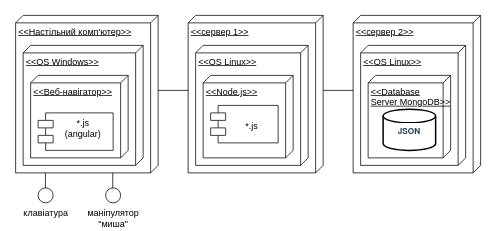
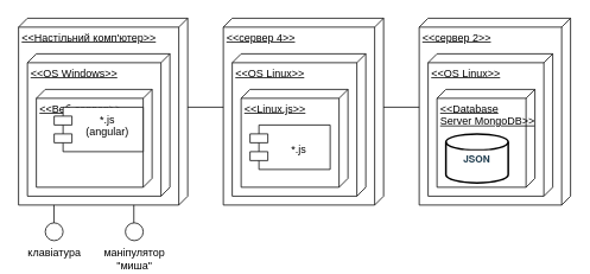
  <mxCell id="0" />
  <mxCell id="1" parent="0" />
  <mxCell id="2" value="&amp;lt;&amp;lt;Настільний комп'ютер&amp;gt;&amp;gt;" style="verticalAlign=top;align=left;spacingTop=8;spacingLeft=2;spacingRight=12;shape=cube;size=10;direction=south;fontStyle=4;html=1;" vertex="1" parent="1"><mxGeometry x="20" y="20" width="190" height="210" as="geometry" /></mxCell>
  <mxCell id="3" value="&amp;lt;&amp;lt;OS Windows&amp;gt;&amp;gt;" style="verticalAlign=top;align=left;spacingTop=8;spacingLeft=2;spacingRight=12;shape=cube;size=10;direction=south;fontStyle=4;html=1;" vertex="1" parent="1"><mxGeometry x="30" y="60" width="160" height="160" as="geometry" /></mxCell>
- <mxCell id="4" value="&amp;lt;&amp;lt;Веб-навігатор&amp;gt;&amp;gt;" style="verticalAlign=top;align=left;spacingTop=8;spacingLeft=2;spacingRight=12;shape=cube;size=10;direction=south;fontStyle=4;html=1;" vertex="1" parent="1"><mxGeometry x="40" y="100" width="130" height="110" as="geometry" /></mxCell>
- <mxCell id="5" value="&amp;lt;&amp;lt;сервер 1&amp;gt;&amp;gt;" style="verticalAlign=top;align=left;spacingTop=8;spacingLeft=2;spacingRight=12;shape=cube;size=10;direction=south;fontStyle=4;html=1;" vertex="1" parent="1"><mxGeometry x="250" y="20" width="180" height="210" as="geometry" /></mxCell>
- <mxCell id="6" value="*.js&#10;(angular)" style="shape=module;align=left;spacingLeft=20;align=center;verticalAlign=top;" vertex="1" parent="1"><mxGeometry x="50" y="150" width="100" height="50" as="geometry" /></mxCell>
+ <mxCell id="4" value="&amp;lt;&amp;lt;Веб-сервер&amp;gt;&amp;gt;" style="verticalAlign=top;align=left;spacingTop=8;spacingLeft=2;spacingRight=12;shape=cube;size=10;direction=south;fontStyle=4;html=1;" vertex="1" parent="1"><mxGeometry x="40" y="100" width="130" height="110" as="geometry" /></mxCell>
+ <mxCell id="5" value="&amp;lt;&amp;lt;сервер 4&amp;gt;&amp;gt;" style="verticalAlign=top;align=left;spacingTop=8;spacingLeft=2;spacingRight=12;shape=cube;size=10;direction=south;fontStyle=4;html=1;" vertex="1" parent="1"><mxGeometry x="250" y="20" width="180" height="210" as="geometry" /></mxCell>
+ <mxCell id="6" value="*.js&#10;(angular)" style="shape=module;align=left;spacingLeft=20;align=center;verticalAlign=top;" vertex="1" parent="1"><mxGeometry x="60" y="120" width="100" height="50" as="geometry" /></mxCell>
  <mxCell id="7" value="&amp;lt;&amp;lt;OS Linux&amp;gt;&amp;gt;" style="verticalAlign=top;align=left;spacingTop=8;spacingLeft=2;spacingRight=12;shape=cube;size=10;direction=south;fontStyle=4;html=1;" vertex="1" parent="1"><mxGeometry x="260" y="60" width="150" height="160" as="geometry" /></mxCell>
- <mxCell id="8" value="&amp;lt;&amp;lt;Node.js&amp;gt;&amp;gt;" style="verticalAlign=top;align=left;spacingTop=8;spacingLeft=2;spacingRight=12;shape=cube;size=10;direction=south;fontStyle=4;html=1;" vertex="1" parent="1"><mxGeometry x="270" y="100" width="120" height="110" as="geometry" /></mxCell>
+ <mxCell id="8" value="&amp;lt;&amp;lt;Linux.js&amp;gt;&amp;gt;" style="verticalAlign=top;align=left;spacingTop=8;spacingLeft=2;spacingRight=12;shape=cube;size=10;direction=south;fontStyle=4;html=1;" vertex="1" parent="1"><mxGeometry x="270" y="100" width="120" height="110" as="geometry" /></mxCell>
  <mxCell id="9" value="&#10;*.js" style="shape=module;align=left;spacingLeft=20;align=center;verticalAlign=top;" vertex="1" parent="1"><mxGeometry x="280" y="140" width="90" height="50" as="geometry" /></mxCell>
  <mxCell id="10" value="&amp;lt;&amp;lt;сервер 2&amp;gt;&amp;gt;" style="verticalAlign=top;align=left;spacingTop=8;spacingLeft=2;spacingRight=12;shape=cube;size=10;direction=south;fontStyle=4;html=1;" vertex="1" parent="1"><mxGeometry x="470" y="20" width="170" height="210" as="geometry" /></mxCell>
  <mxCell id="11" value="&amp;lt;&amp;lt;OS Linux&amp;gt;&amp;gt;" style="verticalAlign=top;align=left;spacingTop=8;spacingLeft=2;spacingRight=12;shape=cube;size=10;direction=south;fontStyle=4;html=1;" vertex="1" parent="1"><mxGeometry x="480" y="60" width="140" height="160" as="geometry" /></mxCell>
  <mxCell id="12" value="&amp;lt;&amp;lt;Database &lt;br&gt;Server MongoDB&amp;gt;&amp;gt;" style="verticalAlign=top;align=left;spacingTop=8;spacingLeft=2;spacingRight=12;shape=cube;size=10;direction=south;fontStyle=4;html=1;" vertex="1" parent="1"><mxGeometry x="490" y="100" width="110" height="110" as="geometry" /></mxCell>
- <mxCell id="13" value="&lt;strong style=&quot;margin: 0px; padding: 0px; color: rgb(34, 63, 81); font-family: &amp;quot;Helvetica Neue&amp;quot;, Helvetica, &amp;quot;Arial sans-serif&amp;quot;; text-align: start; background-color: rgb(255, 255, 255);&quot;&gt;&lt;font style=&quot;font-size: 11px;&quot;&gt;JSON&lt;/font&gt;&lt;/strong&gt;" style="strokeWidth=2;html=1;shape=mxgraph.flowchart.database;whiteSpace=wrap;" vertex="1" parent="1"><mxGeometry x="510" y="145" width="70" height="55" as="geometry" /></mxCell>
+ <mxCell id="13" value="&lt;strong style=&quot;margin: 0px; padding: 0px; color: rgb(34, 63, 81); font-family: &amp;quot;Helvetica Neue&amp;quot;, Helvetica, &amp;quot;Arial sans-serif&amp;quot;; text-align: start; background-color: rgb(255, 255, 255);&quot;&gt;&lt;font style=&quot;font-size: 11px;&quot;&gt;JSON&lt;/font&gt;&lt;/strong&gt;" style="strokeWidth=2;html=1;shape=mxgraph.flowchart.database;whiteSpace=wrap;" vertex="1" parent="1"><mxGeometry x="500" y="150" width="70" height="55" as="geometry" /></mxCell>
  <mxCell id="14" value="" style="endArrow=none;html=1;rounded=0;entryX=0;entryY=0;entryDx=100;entryDy=0;entryPerimeter=0;" edge="1" parent="1" target="2"><mxGeometry width="50" height="50" relative="1" as="geometry"><mxPoint x="250" y="120" as="sourcePoint" /><mxPoint x="330" y="100" as="targetPoint" /></mxGeometry></mxCell>
  <mxCell id="15" value="" style="endArrow=none;html=1;rounded=0;entryX=0;entryY=0;entryDx=100;entryDy=0;entryPerimeter=0;" edge="1" parent="1"><mxGeometry width="50" height="50" relative="1" as="geometry"><mxPoint x="470" y="120" as="sourcePoint" /><mxPoint x="430" y="120" as="targetPoint" /></mxGeometry></mxCell>
  <mxCell id="16" value="" style="endArrow=none;html=1;rounded=0;" edge="1" parent="1"><mxGeometry width="50" height="50" relative="1" as="geometry"><mxPoint x="59.76" y="230" as="sourcePoint" /><mxPoint x="59.76" y="250" as="targetPoint" /></mxGeometry></mxCell>
  <mxCell id="17" value="" style="endArrow=none;html=1;rounded=0;" edge="1" parent="1"><mxGeometry width="50" height="50" relative="1" as="geometry"><mxPoint x="149.52" y="230" as="sourcePoint" /><mxPoint x="149.52" y="250" as="targetPoint" /></mxGeometry></mxCell>
  <mxCell id="18" value="клавіатура" style="verticalLabelPosition=bottom;verticalAlign=top;html=1;shape=mxgraph.flowchart.on-page_reference;" vertex="1" parent="1"><mxGeometry x="50" y="250" width="20" height="20" as="geometry" /></mxCell>
  <mxCell id="19" value="маніпулятор&lt;br&gt;&quot;миша&quot;" style="verticalLabelPosition=bottom;verticalAlign=top;html=1;shape=mxgraph.flowchart.on-page_reference;" vertex="1" parent="1"><mxGeometry x="140" y="250" width="20" height="20" as="geometry" /></mxCell>
